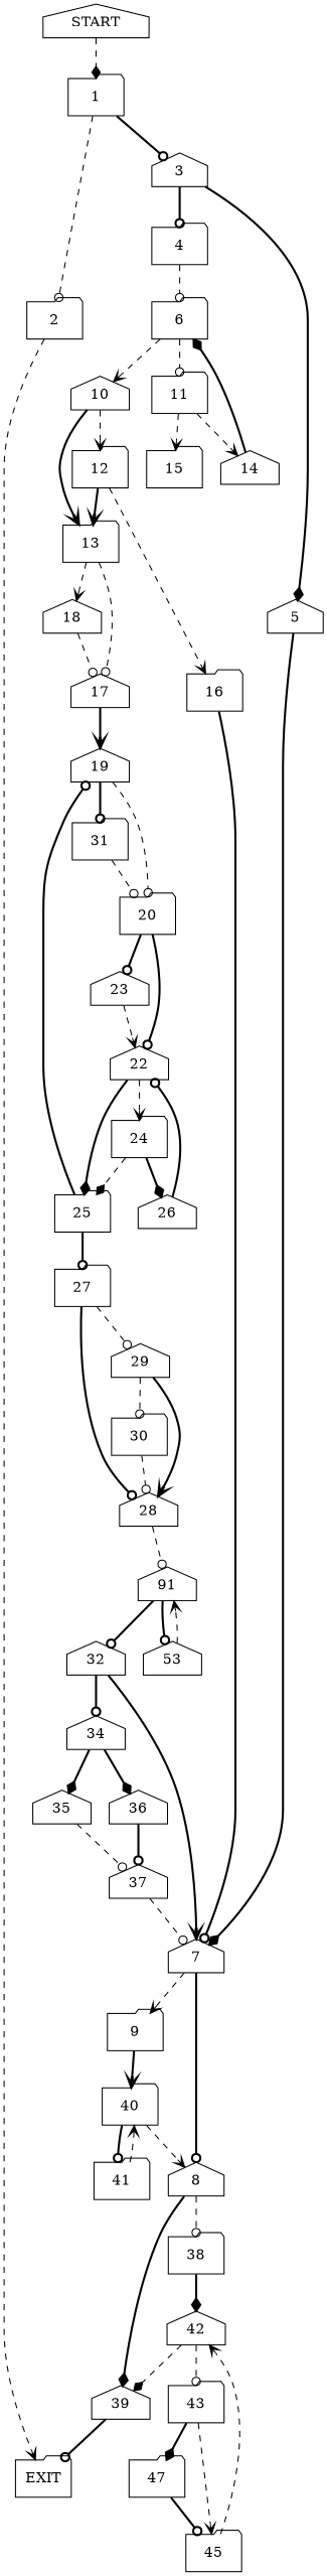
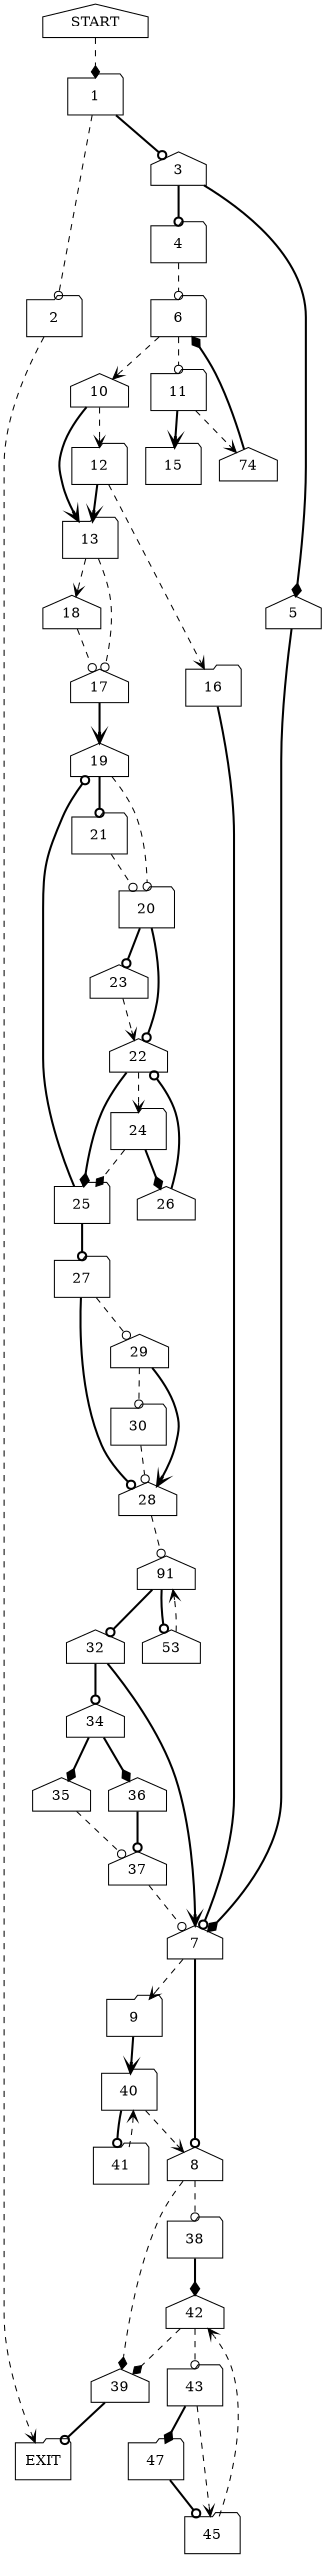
  digraph {
    node [shape=house]
    edge [arrowhead=odot style=dashed]
    n1 [label=START]
    1 [shape=folder]
    2 [shape=folder]
    3
    n5 [label=EXIT shape=folder]
    4 [shape=folder]
    5
    6 [shape=folder]
    7
    10
    11 [shape=folder]
    8
    9 [shape=folder]
    12 [shape=folder]
    13 [shape=folder]
-   14
+   14 [label=74]
    15 [shape=folder]
    38 [shape=folder]
    39
    40 [shape=folder]
    42
    41 [shape=folder]
    16 [shape=folder]
    17
    18
    19
    20 [shape=folder]
-   21 [shape=folder label=31]
+   21 [shape=folder]
    22
    23
    24 [shape=folder]
    25 [shape=folder]
    26
    27 [shape=folder]
    28
    29
    n37 [label=91]
    30 [shape=folder]
    32
    n40 [label=53]
    34
    35
    36
    37
    43 [shape=folder]
    n46 [label=47 shape=folder]
    45 [shape=folder]
    n1 -> 1 [arrowhead=diamond]
    1 -> 2
    1 -> 3 [style=bold]
    2 -> n5 [arrowhead=vee]
    3 -> 4 [style=bold]
    3 -> 5 [arrowhead=diamond style=bold]
    4 -> 6
    5 -> 7 [arrowhead=diamond style=bold]
    6 -> 10 [arrowhead=vee]
    6 -> 11
    7 -> 8 [style=bold]
    7 -> 9 [arrowhead=vee]
    10 -> 12 [arrowhead=vee]
    10 -> 13 [arrowhead=vee style=bold]
    11 -> 14 [arrowhead=vee]
-   11 -> 15 [arrowhead=vee]
+   11 -> 15 [arrowhead=vee style=bold]
    8 -> 38
-   8 -> 39 [arrowhead=diamond style=bold]
+   8 -> 39 [arrowhead=diamond]
    9 -> 40 [arrowhead=vee style=bold]
    12 -> 13 [arrowhead=vee style=bold]
    12 -> 16 [arrowhead=vee]
    13 -> 17
    13 -> 18 [arrowhead=vee]
    14 -> 6 [arrowhead=diamond style=bold]
    38 -> 42 [arrowhead=diamond style=bold]
    39 -> n5 [style=bold]
    40 -> 8 [arrowhead=vee]
    40 -> 41 [style=bold]
    42 -> 39 [arrowhead=diamond]
    42 -> 43
    41 -> 40 [arrowhead=vee]
    16 -> 7 [style=bold]
    17 -> 19 [arrowhead=vee style=bold]
    18 -> 17
    19 -> 20
    19 -> 21 [style=bold]
    20 -> 22 [style=bold]
    20 -> 23 [style=bold]
    21 -> 20
    22 -> 24 [arrowhead=vee]
    22 -> 25 [arrowhead=diamond style=bold]
    23 -> 22 [arrowhead=vee]
    24 -> 25 [arrowhead=diamond]
    24 -> 26 [arrowhead=diamond style=bold]
    25 -> 19 [style=bold]
    25 -> 27 [style=bold]
    26 -> 22 [style=bold]
    27 -> 28 [style=bold]
    27 -> 29
    28 -> n37
    29 -> 28 [arrowhead=vee style=bold]
    29 -> 30
    n37 -> 32 [style=bold]
    n37 -> n40 [style=bold]
    30 -> 28
    32 -> 7 [arrowhead=vee style=bold]
    32 -> 34 [style=bold]
    n40 -> n37 [arrowhead=vee]
    34 -> 35 [arrowhead=diamond style=bold]
    34 -> 36 [arrowhead=diamond style=bold]
    35 -> 37
    36 -> 37 [style=bold]
    37 -> 7
    43 -> n46 [arrowhead=diamond style=bold]
    43 -> 45 [arrowhead=vee]
    n46 -> 45 [style=bold]
    45 -> 42 [arrowhead=vee]
  }
